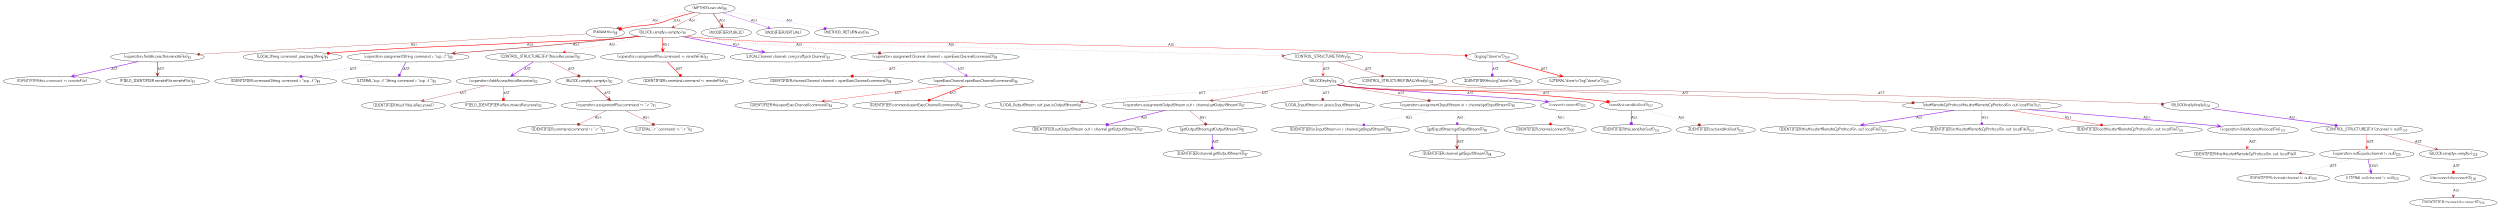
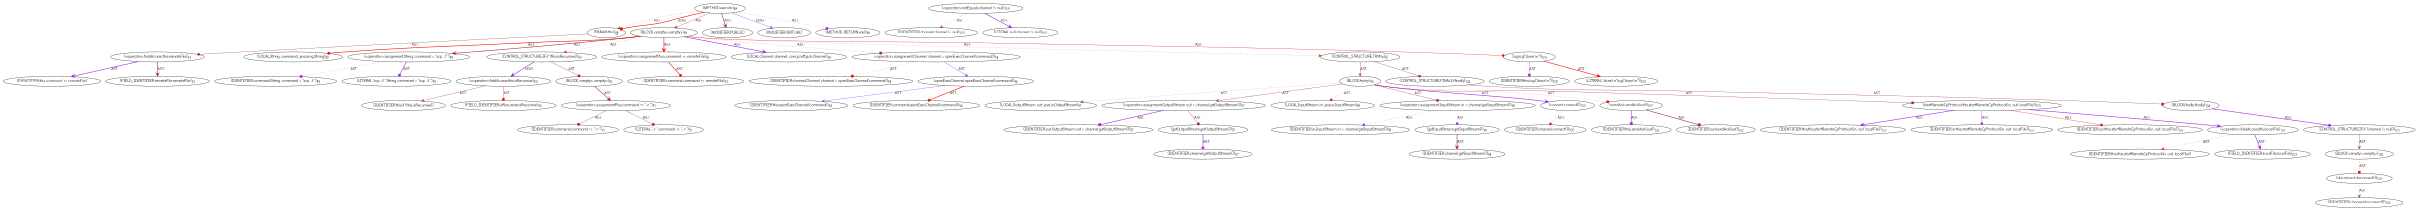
  digraph {
    fontname="Comic Neue"
    node [fontname="Comic Neue"]
    edge [arrowhead=vee color=brown fontname="Comic Neue" style=bold]
    n1 [label=<(METHOD,execute)<SUB>88</SUB>>]
    n2 [label=<(PARAM,this)<SUB>88</SUB>>]
    n3 [label=<(BLOCK,&lt;empty&gt;,&lt;empty&gt;)<SUB>88</SUB>>]
    n4 [label=<(MODIFIER,PUBLIC)>]
    n5 [label=<(MODIFIER,VIRTUAL)>]
    n6 [label=<(METHOD_RETURN,void)<SUB>88</SUB>>]
    n7 [label=<(&lt;operator&gt;.fieldAccess,this.remoteFile)<SUB>93</SUB>>]
    n8 [label=<(LOCAL,String command: java.lang.String)<SUB>89</SUB>>]
    n9 [label=<(&lt;operator&gt;.assignment,String command = &quot;scp -f &quot;)<SUB>89</SUB>>]
    n10 [label=<(CONTROL_STRUCTURE,IF,if (this.isRecursive))<SUB>90</SUB>>]
    n11 [label=<(&lt;operator&gt;.assignmentPlus,command += remoteFile)<SUB>93</SUB>>]
    n12 [label=<(LOCAL,Channel channel: com.jcraft.jsch.Channel)<SUB>94</SUB>>]
    n13 [label=<(&lt;operator&gt;.assignment,Channel channel = openExecChannel(command))<SUB>94</SUB>>]
    n14 [label=<(CONTROL_STRUCTURE,TRY,try)<SUB>95</SUB>>]
    n15 [label=<(log,log(&quot;done\n&quot;))<SUB>109</SUB>>]
    n16 [label=<(IDENTIFIER,command,String command = &quot;scp -f &quot;)<SUB>89</SUB>>]
    n17 [label=<(LITERAL,&quot;scp -f &quot;,String command = &quot;scp -f &quot;)<SUB>89</SUB>>]
    n18 [label=<(&lt;operator&gt;.fieldAccess,this.isRecursive)<SUB>90</SUB>>]
    n19 [label=<(BLOCK,&lt;empty&gt;,&lt;empty&gt;)<SUB>90</SUB>>]
    n20 [label=<(IDENTIFIER,command,command += remoteFile)<SUB>93</SUB>>]
    n21 [label=<(IDENTIFIER,channel,Channel channel = openExecChannel(command))<SUB>94</SUB>>]
    n22 [label=<(openExecChannel,openExecChannel(command))<SUB>94</SUB>>]
    n23 [label=<(BLOCK,try,try)<SUB>95</SUB>>]
    n24 [label=<(CONTROL_STRUCTURE,FINALLY,finally)<SUB>104</SUB>>]
    n25 [label=<(IDENTIFIER,this,log(&quot;done\n&quot;))<SUB>109</SUB>>]
    n26 [label=<(LITERAL,&quot;done\n&quot;,log(&quot;done\n&quot;))<SUB>109</SUB>>]
    n27 [label=<(IDENTIFIER,this,if (this.isRecursive))>]
    n28 [label=<(FIELD_IDENTIFIER,isRecursive,isRecursive)<SUB>90</SUB>>]
    n29 [label=<(&lt;operator&gt;.assignmentPlus,command += &quot;-r &quot;)<SUB>91</SUB>>]
    n30 [label=<(IDENTIFIER,command,command += &quot;-r &quot;)<SUB>91</SUB>>]
    n31 [label=<(LITERAL,&quot;-r &quot;,command += &quot;-r &quot;)<SUB>91</SUB>>]
    n32 [label=<(IDENTIFIER,this,command += remoteFile)>]
    n33 [label=<(FIELD_IDENTIFIER,remoteFile,remoteFile)<SUB>93</SUB>>]
    n34 [label=<(IDENTIFIER,this,openExecChannel(command))<SUB>94</SUB>>]
    n35 [label=<(IDENTIFIER,command,openExecChannel(command))<SUB>94</SUB>>]
    n36 [label=<(LOCAL,OutputStream out: java.io.OutputStream)<SUB>97</SUB>>]
    n37 [label=<(&lt;operator&gt;.assignment,OutputStream out = channel.getOutputStream())<SUB>97</SUB>>]
    n38 [label=<(LOCAL,InputStream in: java.io.InputStream)<SUB>98</SUB>>]
    n39 [label=<(&lt;operator&gt;.assignment,InputStream in = channel.getInputStream())<SUB>98</SUB>>]
    n40 [label=<(connect,connect())<SUB>100</SUB>>]
    n41 [label=<(sendAck,sendAck(out))<SUB>102</SUB>>]
    n42 [label=<(startRemoteCpProtocol,this.startRemoteCpProtocol(in, out, localFile))<SUB>103</SUB>>]
    n43 [label=<(BLOCK,finally,finally)<SUB>104</SUB>>]
    n44 [label=<(IDENTIFIER,out,OutputStream out = channel.getOutputStream())<SUB>97</SUB>>]
-   n45 [label=<(getOutputStream,getOutputStream())<SUB>95</SUB>>]
+   n45 [label=<(getOutputStream,getOutputStream())<SUB>97</SUB>>]
    n46 [label=<(IDENTIFIER,in,InputStream in = channel.getInputStream())<SUB>98</SUB>>]
    n47 [label=<(getInputStream,getInputStream())<SUB>98</SUB>>]
    n48 [label=<(IDENTIFIER,channel,connect())<SUB>900</SUB>>]
    n49 [label=<(IDENTIFIER,this,sendAck(out))<SUB>102</SUB>>]
    n50 [label=<(IDENTIFIER,out,sendAck(out))<SUB>102</SUB>>]
    n51 [label=<(IDENTIFIER,this,this.startRemoteCpProtocol(in, out, localFile))<SUB>103</SUB>>]
    n52 [label=<(IDENTIFIER,in,this.startRemoteCpProtocol(in, out, localFile))<SUB>103</SUB>>]
    n53 [label=<(IDENTIFIER,out,this.startRemoteCpProtocol(in, out, localFile))<SUB>103</SUB>>]
    n54 [label=<(&lt;operator&gt;.fieldAccess,this.localFile)<SUB>103</SUB>>]
    n55 [label=<(IDENTIFIER,channel,getOutputStream())<SUB>97</SUB>>]
    n56 [label=<(IDENTIFIER,channel,getInputStream())<SUB>98</SUB>>]
    n57 [label=<(IDENTIFIER,this,this.startRemoteCpProtocol(in, out, localFile))>]
+   n58 [label=<(FIELD_IDENTIFIER,localFile,localFile)<SUB>103</SUB>>]
    n59 [label=<(CONTROL_STRUCTURE,IF,if (channel != null))<SUB>105</SUB>>]
    n60 [label=<(&lt;operator&gt;.notEquals,channel != null)<SUB>105</SUB>>]
    n61 [label=<(BLOCK,&lt;empty&gt;,&lt;empty&gt;)<SUB>105</SUB>>]
    n62 [label=<(IDENTIFIER,channel,channel != null)<SUB>105</SUB>>]
    n63 [label=<(LITERAL,null,channel != null)<SUB>105</SUB>>]
    n64 [label=<(disconnect,disconnect())<SUB>106</SUB>>]
    n65 [label=<(IDENTIFIER,channel,disconnect())<SUB>106</SUB>>]
    n1 -> n2 [label="AST: " style=dotted]
    n1 -> n2 [arrowhead=box color=red label="DDG: "]
    n1 -> n3 [label="AST: " style=solid]
    n1 -> n4 [label="AST: "]
-   n1 -> n5 [color=purple label="AST: " style=solid]
+   n1 -> n5 [color=purple label="DDG: " style=solid]
    n1 -> n6 [arrowhead=box color=purple label="AST: " style=dotted]
    n2 -> n7 [arrowhead=dot label="AST: " style=solid]
    n3 -> n8 [arrowhead=dot color=red label="AST: "]
    n3 -> n9 [label="AST: "]
    n3 -> n10 [color=red label="AST: " style=dotted]
    n3 -> n11 [color=red label="AST: "]
    n3 -> n12 [color=purple label="AST: "]
    n3 -> n13 [arrowhead=box label="AST: " style=dotted]
    n3 -> n14 [label="AST: " style=dotted]
    n3 -> n15 [arrowhead=dot color=red label="AST: " style=solid]
    n7 -> n32 [color=purple label="AST: "]
    n7 -> n33 [label="AST: "]
    n9 -> n16 [arrowhead=box color=purple label="AST: " style=dotted]
    n9 -> n17 [arrowhead=dot color=purple label="AST: "]
-   n10 -> n18 [color=purple label="AST: "]
+   n10 -> n18 [color=purple label="DDG: "]
    n10 -> n19 [arrowhead=box label="AST: " style=solid]
    n11 -> n20 [arrowhead=dot color=red label="AST: "]
    n13 -> n21 [arrowhead=box color=red label="AST: " style=dotted]
    n13 -> n22 [color=purple label="AST: " style=solid]
    n14 -> n23 [color=red label="AST: " style=solid]
    n14 -> n24 [arrowhead=dot label="AST: " style=solid]
    n15 -> n25 [arrowhead=box color=purple label="AST: " style=solid]
    n15 -> n26 [color=red label="AST: "]
    n18 -> n27 [label="AST: " style=solid]
    n18 -> n28 [arrowhead=box color=red label="AST: " style=solid]
    n19 -> n29 [label="AST: "]
-   n22 -> n34 [color=red label="AST: " style=solid]
+   n22 -> n34 [color=purple label="AST: " style=solid]
    n22 -> n35 [arrowhead=dot color=red label="AST: "]
    n23 -> n36 [label="AST: " style=dotted]
    n23 -> n37 [label="AST: " style=solid]
    n23 -> n38 [arrowhead=dot label="AST: " style=dotted]
    n23 -> n39 [arrowhead=box label="AST: " style=solid]
    n23 -> n40 [color=purple label="AST: "]
-   n23 -> n41 [arrowhead=box color=red label="AST: "]
+   n23 -> n41 [arrowhead=box color=red label="AST: " style=dotted]
    n23 -> n42 [arrowhead=box label="AST: " style=solid]
    n24 -> n43 [arrowhead=box label="AST: " style=solid]
    n29 -> n30 [arrowhead=box label="AST: " style=solid]
    n29 -> n31 [arrowhead=box label="AST: " style=solid]
    n37 -> n44 [arrowhead=box color=purple label="AST: "]
    n37 -> n45 [arrowhead=box label="AST: " style=solid]
    n39 -> n46 [arrowhead=dot color=purple label="AST: " style=dotted]
    n39 -> n47 [arrowhead=dot color=purple label="AST: " style=dotted]
    n40 -> n48 [arrowhead=dot color=red label="AST: " style=dotted]
    n41 -> n49 [arrowhead=box color=purple label="AST: "]
-   n41 -> n50 [arrowhead=box label="AST: " style=dotted]
+   n41 -> n50 [arrowhead=box label="AST: "]
    n42 -> n51 [color=purple label="AST: "]
    n42 -> n52 [arrowhead=dot color=purple label="AST: " style=solid]
    n42 -> n53 [arrowhead=dot color=red label="AST: " style=solid]
    n42 -> n54 [color=purple label="AST: "]
    n43 -> n59 [arrowhead=dot color=purple label="AST: "]
    n45 -> n55 [arrowhead=dot color=purple label="AST: "]
    n47 -> n56 [label="AST: "]
    n54 -> n57 [color=red label="AST: " style=dotted]
-   n59 -> n60 [color=red label="AST: " style=solid]
+   n54 -> n58 [color=purple label="AST: "]
    n59 -> n61 [label="AST: " style=solid]
    n60 -> n62 [label="AST: " style=dotted]
-   n60 -> n63 [color=purple label="DDG: "]
+   n60 -> n63 [color=purple label="AST: "]
    n61 -> n64 [arrowhead=box color=red label="AST: " style=dotted]
    n64 -> n65 [label="AST: " style=dotted]
  }
